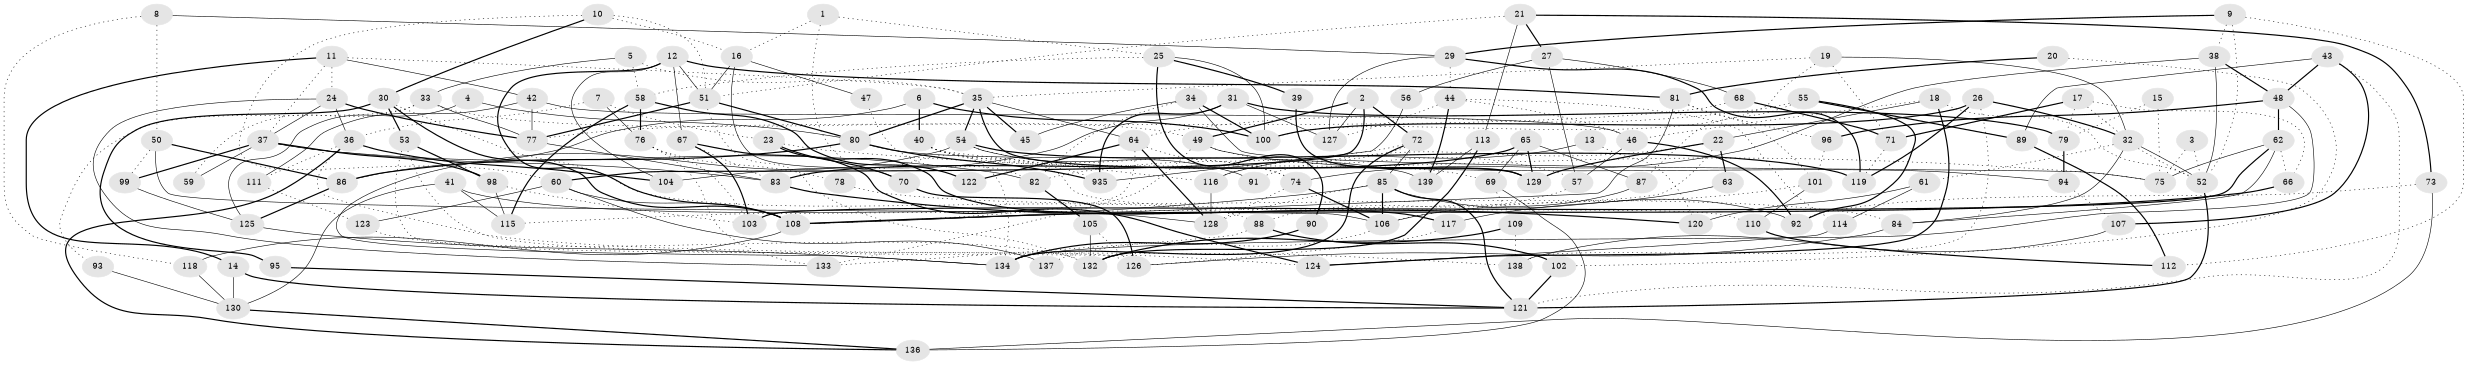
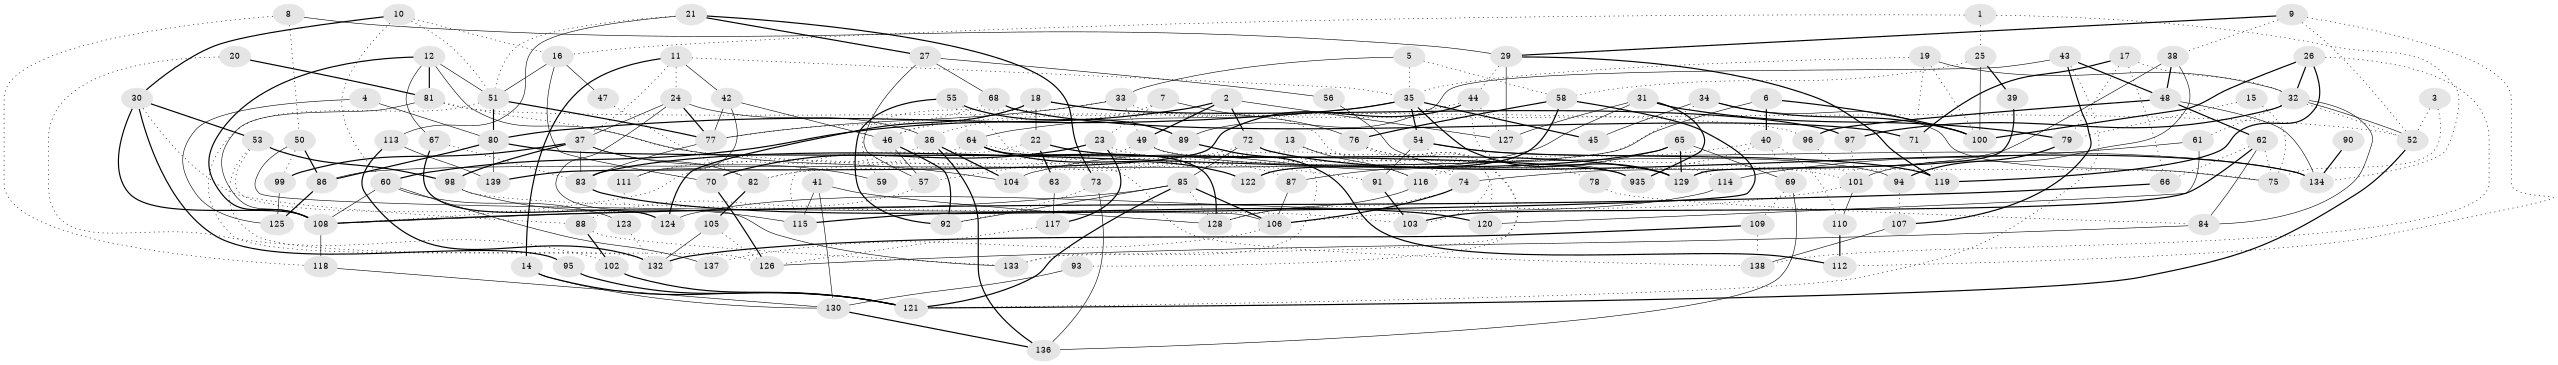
  graph {
    node [color=gray90 style=filled]
    edge [style=dotted]
    1
    16
    25
    134
    51
    47
    70
    58
    100
    39
    90
    2
    49
    60
    72
    127
    133
    57
    94
    108
    123
    137
    116
    82
    85
    3
    52
    75
    121
    4
    80
    125
    86
    n34 [label=935]
    n35 [label=139]
    5
    33
    35
    77
    59
    93
    129
    45
    54
    64
    76
    115
    122
    6
    40
    69
    110
    7
    23
    36
    117
    104
    138
    111
    136
    103
    78
    8
    29
    50
    118
    119
    44
    99
    106
    130
    9
    38
    112
    48
    74
    101
    10
    30
    53
    88
    95
    132
    11
    14
    24
    37
    42
    83
    98
    46
    12
    67
    81
    124
    96
    13
    120
    128
    15
    79
    126
    17
    32
    66
    71
+   97
    61
    84
    18
    22
    63
    91
    92
    19
    20
    102
    21
    27
    73
    113
    56
    68
    26
    105
    114
    31
    34
    62
    109
    41
    43
    89
    107
    55
    87
    65
    1 -- 16
    1 -- 25
    1 -- 134
    16 -- 51 [style=solid]
    16 -- 47 [style=solid]
    16 -- 70 [style=solid]
    25 -- 58
    25 -- 100 [style=solid]
    25 -- 39 [style=bold]
-   25 -- 90 [style=bold]
    51 -- 80 [style=bold]
    51 -- 77 [style=bold]
    51 -- 132
    47 -- 82
    70 -- 126 [style=bold]
    58 -- 76 [style=bold]
    58 -- 115 [style=bold]
    58 -- 122 [style=bold]
    39 -- 129 [style=bold]
    90 -- 134 [style=bold]
    2 -- 49 [style=bold]
    2 -- 60 [style=bold]
    2 -- 72 [style=bold]
    2 -- 127 [style=solid]
    49 -- 133
    49 -- 57
    49 -- 94 [style=solid]
    60 -- 108 [style=solid]
    60 -- 123 [style=solid]
    60 -- 137 [style=solid]
    72 -- 134 [style=bold]
    72 -- 116
    72 -- 82
    72 -- 85 [style=solid]
    57 -- 88
    94 -- 107
    108 -- 118 [style=solid]
    123 -- 132
    116 -- 128 [style=solid]
    82 -- 105 [style=bold]
    85 -- 108 [style=solid]
    85 -- 121 [style=bold]
    85 -- 106 [style=bold]
    85 -- 128
    85 -- 92 [style=solid]
    3 -- 52
    3 -- 75
    52 -- 121 [style=bold]
    4 -- 80 [style=solid]
    4 -- 125 [style=solid]
    80 -- 86 [style=bold]
    80 -- n34 [style=bold]
    80 -- n35 [style=solid]
-   125 -- 134 [style=solid]
    86 -- 125 [style=bold]
    5 -- 58
    5 -- 33 [style=solid]
    5 -- 35
    33 -- 49
    33 -- 77 [style=solid]
    33 -- 59
    33 -- 93
    35 -- 80 [style=bold]
    35 -- 129 [style=bold]
    35 -- 45 [style=bold]
    35 -- 54 [style=bold]
    35 -- 64 [style=solid]
    77 -- 83 [style=solid]
    93 -- 130 [style=solid]
    54 -- 134 [style=solid]
    54 -- 119 [style=bold]
    54 -- 74
    54 -- 91 [style=solid]
    64 -- 108
    64 -- 122 [style=bold]
    64 -- 74
    64 -- 128 [style=bold]
    76 -- 133
    76 -- 103
    76 -- 78
    6 -- 100 [style=bold]
    6 -- 86 [style=solid]
    6 -- 40 [style=bold]
    40 -- 116
    40 -- n34
    40 -- 69
    40 -- 110
    69 -- 136 [style=solid]
    69 -- 109
    110 -- 112 [style=bold]
    7 -- 76 [style=solid]
    7 -- 23
    7 -- 36
    23 -- 70 [style=bold]
    23 -- 75
    23 -- 117 [style=bold]
    36 -- 104 [style=bold]
    36 -- 138
    36 -- 111
    36 -- 136 [style=bold]
    117 -- 126
    111 -- 123
    78 -- 84
    8 -- 29 [style=solid]
    8 -- 50
    8 -- 118
    29 -- 127 [style=solid]
    29 -- 119 [style=bold]
    29 -- 44
    50 -- 86 [style=bold]
    50 -- 99
    50 -- 106 [style=solid]
    118 -- 130 [style=solid]
    44 -- 127
    44 -- n35 [style=bold]
    44 -- 46
    44 -- 114
    99 -- 125 [style=solid]
    106 -- 137
    130 -- 136 [style=bold]
    9 -- 52
    9 -- 29 [style=bold]
    9 -- 38
    9 -- 112
    38 -- 48 [style=bold]
    38 -- 74 [style=solid]
-   38 -- 52 [style=solid]
+   38 -- 101 [style=solid]
    48 -- 134 [style=solid]
    48 -- 96 [style=bold]
    48 -- 62 [style=bold]
    74 -- 106 [style=bold]
    74 -- 128
    101 -- 110 [style=solid]
    101 -- 106
    10 -- 16
    10 -- 51
    10 -- 60
    10 -- 30 [style=bold]
    30 -- 108 [style=bold]
    30 -- 53 [style=bold]
    30 -- 88
    30 -- 95 [style=bold]
    53 -- 98 [style=bold]
    53 -- 124
    53 -- 126
    88 -- 133
    88 -- 102 [style=bold]
    95 -- 121 [style=bold]
    11 -- 35
    11 -- 14 [style=bold]
    11 -- 24
    11 -- 37
    11 -- 42 [style=solid]
    14 -- 121 [style=bold]
    14 -- 130 [style=solid]
    24 -- 133 [style=solid]
    24 -- 77 [style=bold]
    24 -- 36 [style=solid]
    24 -- 37 [style=solid]
    37 -- 82 [style=solid]
    37 -- 59 [style=solid]
    37 -- 99 [style=bold]
    37 -- 83 [style=solid]
    37 -- 98 [style=bold]
    42 -- 77 [style=solid]
    42 -- 111 [style=solid]
    42 -- 46 [style=solid]
    83 -- 120 [style=bold]
    98 -- 115 [style=solid]
    98 -- 103
    46 -- 57 [style=solid]
    46 -- 92 [style=bold]
    12 -- 51 [style=solid]
    12 -- 108 [style=bold]
    12 -- 104 [style=solid]
    12 -- 67 [style=solid]
    12 -- 81 [style=bold]
    67 -- 83
    67 -- 124 [style=bold]
    81 -- 108 [style=solid]
    81 -- 101
    81 -- 96
    96 -- 101
    13 -- 116 [style=solid]
    13 -- 120
    15 -- 75
    15 -- 79
    79 -- 94 [style=bold]
    17 -- 79
    17 -- 32
    17 -- 66
    17 -- 71 [style=bold]
    32 -- 52
    32 -- 52 [style=solid]
+   32 -- 97 [style=bold]
    32 -- 61
    32 -- 84 [style=solid]
    66 -- 108 [style=bold]
    71 -- 119
+   97 -- 101
    61 -- 120 [style=solid]
    61 -- 114 [style=solid]
    84 -- 126 [style=solid]
    18 -- 52
    18 -- 46
    18 -- 124 [style=bold]
+   18 -- 97 [style=bold]
    18 -- 22 [style=solid]
    22 -- 129 [style=bold]
    22 -- 115
    22 -- 63 [style=bold]
    22 -- 91
    63 -- 117 [style=solid]
-   67 -- 103 [style=bold]
+   91 -- 103 [style=bold]
    19 -- 100
    19 -- 35
    19 -- 32 [style=solid]
    19 -- 71
    20 -- 81 [style=bold]
    20 -- 102
    102 -- 121 [style=bold]
    21 -- 51
    21 -- 27 [style=bold]
    21 -- 73 [style=bold]
    21 -- 113 [style=solid]
    27 -- 57 [style=solid]
    27 -- 56 [style=solid]
    27 -- 68 [style=solid]
    73 -- 136 [style=solid]
    73 -- 92
    113 -- n35 [style=solid]
    113 -- 132 [style=bold]
    56 -- n34 [style=solid]
    68 -- 77
    68 -- 71 [style=bold]
    26 -- 100 [style=bold]
    26 -- 138
    26 -- 119 [style=bold]
    26 -- 32 [style=bold]
    105 -- 132 [style=solid]
    105 -- 126
    114 -- 124 [style=solid]
    31 -- 127 [style=solid]
    31 -- n34 [style=bold]
    31 -- 104 [style=solid]
    31 -- 79 [style=bold]
    34 -- 100 [style=bold]
    34 -- 82
    34 -- 75 [style=solid]
    34 -- 45 [style=solid]
-   62 -- 75 [style=solid]
+   62 -- 75
    62 -- 103 [style=bold]
    62 -- 66
    62 -- 84 [style=solid]
    109 -- 138
    109 -- 132 [style=bold]
    41 -- 115 [style=solid]
    41 -- 130 [style=solid]
    41 -- 128 [style=solid]
    43 -- 121
    43 -- 48 [style=bold]
    43 -- 89 [style=solid]
    43 -- 107 [style=bold]
    89 -- 112 [style=bold]
    107 -- 138 [style=solid]
    55 -- 64
    55 -- 92 [style=bold]
    55 -- 89 [style=bold]
    55 -- 87
    87 -- 106 [style=solid]
    65 -- 129 [style=bold]
    65 -- 69 [style=solid]
    65 -- 83 [style=bold]
    65 -- 87 [style=solid]
  }
